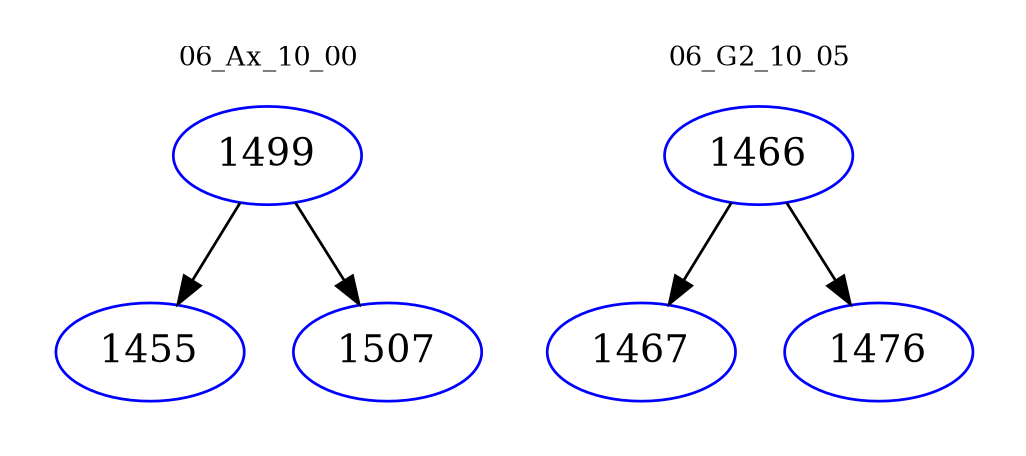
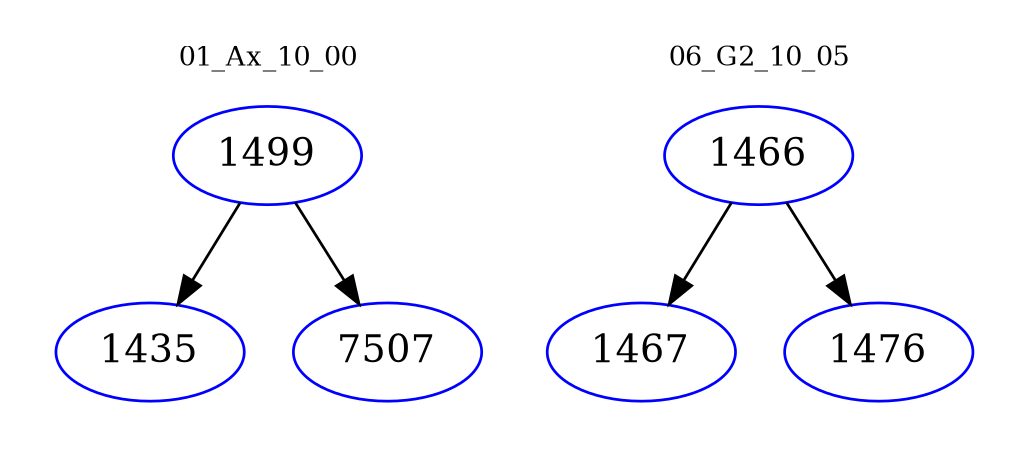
  digraph {
    node [color=blue]
    edge [color=black]
    n1 [label=1499]
-   n2 [label=1455]
-   n3 [label=1507]
+   n2 [label=1435]
+   n3 [label=7507]
    n4 [label=1466]
    n5 [label=1467]
    n6 [label=1476]
    subgraph cluster_1 {
      color=white
      fontsize=10
-     label="06_Ax_10_00"
+     label="01_Ax_10_00"
      n1
      n2
      n3
    }
    subgraph cluster_2 {
      color=white
      fontsize=10
      label="06_G2_10_05"
      n4
      n5
      n6
    }
    n1 -> n2
    n1 -> n3
    n4 -> n5
    n4 -> n6
  }
